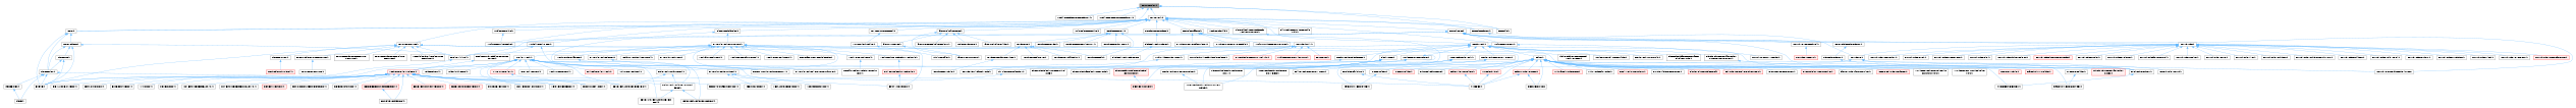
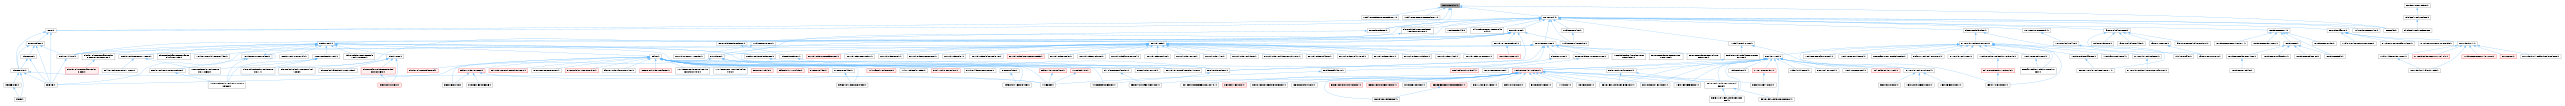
  digraph {
    node [color=grey40 fillcolor=white fontname=Helvetica fontsize=10 shape=box style=filled]
    edge [color=steelblue1 dir=back fontname=Helvetica fontsize=10 labelfontname=Helvetica labelfontsize=10 style=solid]
    n1 [color=gray40 fillcolor=grey60 fontcolor=black height=0.2 label="Compression.h" width=0.4]
    n2 [height=0.2 label="ArchiveLoadCompressedProxy.h" width=0.4]
    n3 [height=0.2 label="ArchiveSaveCompressedProxy.h" width=0.4]
    n4 [height=0.2 label="AsyncWork.h" width=0.4]
    n5 [height=0.2 label="Core.h" width=0.4]
    n6 [height=0.2 label="CoreSharedPCH.h" width=0.4]
    n7 [height=0.2 label="StatsFile.h" width=0.4]
    n8 [height=0.2 label="AnimationStreaming.h" width=0.4]
    n9 [height=0.2 label="AsyncEnumerateTask.h" width=0.4]
    n10 [height=0.2 label="AudioDecompress.h" width=0.4]
    n11 [height=0.2 label="AudioStreaming.h" width=0.4]
    n12 [height=0.2 label="AudioStreamingCache.h" width=0.4]
    n13 [height=0.2 label="DistanceFieldAtlas.h" width=0.4]
    n14 [height=0.2 label="GroomBindingAsset.h" width=0.4]
    n15 [height=0.2 label="HierarchicalInstancedStatic\lMeshComponent.h" width=0.4]
    n16 [height=0.2 label="LandscapeProxy.h" width=0.4]
    n17 [height=0.2 label="MeshCardBuild.h" width=0.4]
    n18 [height=0.2 label="ModelingTaskTypes.h" width=0.4]
    n19 [height=0.2 label="RenderAssetUpdate.h" width=0.4]
    n20 [height=0.2 label="SampleBufferIO.h" width=0.4]
    n21 [height=0.2 label="SkinnedAssetAsyncCompile\lUtils.h" width=0.4]
    n22 [height=0.2 label="SoundWave.h" width=0.4]
    n23 [height=0.2 label="StaticMesh.h" width=0.4]
    n24 [height=0.2 label="TextureResource.h" width=0.4]
    n25 [height=0.2 label="CoreUObject.h" width=0.4]
    n26 [height=0.2 label="Engine.h" width=0.4]
    n27 [height=0.2 label="SlateBasics.h" width=0.4]
    n28 [height=0.2 label="CoreUObjectSharedPCH.h" width=0.4]
    n29 [height=0.2 label="MonotonicTimeline.h" width=0.4]
    n30 [height=0.2 label="SoundWaveProxyReader.h" width=0.4]
    n31 [height=0.2 label="BaseDynamicMeshSceneProxy.h" width=0.4]
    n32 [height=0.2 label="DynamicMeshComponent.h" width=0.4]
    n33 [height=0.2 label="GroomBindingBuilder.h" width=0.4]
    n34 [height=0.2 label="GroomComponent.h" width=0.4]
    n35 [height=0.2 label="GroomCreateBindingOptions.h" width=0.4]
    n36 [height=0.2 label="GroomInstance.h" width=0.4]
    n37 [height=0.2 label="HairStrandsCore.h" width=0.4]
    n38 [height=0.2 label="HierarchicalStaticMeshScene\lProxy.h" width=0.4]
    n39 [height=0.2 label="Landscape.h" width=0.4]
    n40 [height=0.2 label="LandscapeEdit.h" width=0.4]
    n41 [height=0.2 label="LandscapeRender.h" width=0.4]
    n42 [height=0.2 label="LandscapeStreamingProxy.h" width=0.4]
    n43 [height=0.2 label="LandscapeSubsystem.h" width=0.4]
    n44 [height=0.2 label="EditUVIslandsTool.h" width=0.4]
    n45 [height=0.2 label="BackgroundModelingCompute\lSource.h" width=0.4]
    n46 [height=0.2 label="SkeletalMeshUpdate.h" width=0.4]
    n47 [height=0.2 label="AudioImpulseResponseAsset.h" width=0.4]
    n48 [height=0.2 label="SoundSubmix.h" width=0.4]
    n49 [height=0.2 label="SynthComponentGranulator.h" width=0.4]
    n50 [height=0.2 label="SynthComponentWaveTable.h" width=0.4]
    n51 [height=0.2 label="EngineMinimal.h" width=0.4]
    n52 [height=0.2 label="EngineSharedPCH.h" width=0.4]
    n53 [height=0.2 label="SoundCue.h" width=0.4]
    n54 [height=0.2 label="SoundWaveLoadingBehavior.cpp" width=0.4]
    n55 [height=0.2 label="SoundNode.h" width=0.4]
    n56 [height=0.2 label="SoundWaveProcedural.h" width=0.4]
    n57 [height=0.2 label="ChaosFleshGenerateSurface\lBindingsNode.h" width=0.4]
    n58 [height=0.2 label="DisplayClusterConfiguration\lTypes_OutputRemap.h" width=0.4]
    n59 [height=0.2 label="Editor.h" width=0.4]
    n60 [height=0.2 label="FleshAsset.h" width=0.4]
    n61 [height=0.2 label="InstancedStaticMesh.h" width=0.4]
    n62 [height=0.2 label="LightWeightInstanceStatic\lMeshManager.h" width=0.4]
    n63 [height=0.2 label="NaniteAssemblyDataBuilder.h" width=0.4]
    n64 [height=0.2 label="NaniteResourcesHelper.h" width=0.4]
    n65 [height=0.2 label="PhysicsDataCollection.h" width=0.4]
    n66 [height=0.2 label="StaticMeshBackedTarget.h" width=0.4]
    n67 [height=0.2 label="StaticMeshImportUtils.h" width=0.4]
    n68 [height=0.2 label="StaticMeshSceneProxyDesc.h" width=0.4]
    n69 [height=0.2 label="MaterialCacheVirtualTexture\lDescriptor.h" width=0.4]
    n70 [height=0.2 label="ParticleDefinitions.h" width=0.4]
    n71 [height=0.2 label="SlateTextures.h" width=0.4]
    n72 [height=0.2 label="StreamableTextureResource.h" width=0.4]
    n73 [height=0.2 label="TextureRenderTarget2DArray\lResource.h" width=0.4]
    n74 [height=0.2 label="TextureRenderTargetVolume\lResource.h" width=0.4]
    n75 [height=0.2 label="TimingProfiler.h" width=0.4]
    n76 [height=0.2 label="SlateCore.h" width=0.4]
    n77 [height=0.2 label="Slate.h" width=0.4]
    n78 [height=0.2 label="SlateExtras.h" width=0.4]
    n79 [height=0.2 label="UnrealEd.h" width=0.4]
    n80 [height=0.2 label="SlateSharedPCH.h" width=0.4]
    n81 [height=0.2 label="UnrealEdSharedPCH.h" width=0.4]
    n82 [height=0.2 label="DataflowEditorWeightMapPaint\lTool.h" width=0.4]
    n83 [height=0.2 label="DeformMeshPolygonsTool.h" width=0.4]
    n84 [height=0.2 label="DynamicMeshActor.h" width=0.4]
    n85 [height=0.2 label="DynamicMeshBrushTool.h" width=0.4]
    n86 [height=0.2 label="DynamicMeshSelector.h" width=0.4]
    n87 [height=0.2 label="MeshGroupPaintTool.h" width=0.4]
    n88 [height=0.2 label="MeshRenderBufferSet.h" width=0.4]
    n89 [height=0.2 label="MeshSpaceDeformerTool.h" width=0.4]
    n90 [height=0.2 label="MeshTopologySelectionMechanic.h" width=0.4]
    n91 [height=0.2 label="MeshVertexPaintTool.h" width=0.4]
    n92 [height=0.2 label="MeshVertexSculptTool.h" width=0.4]
    n93 [height=0.2 label="PreviewMesh.h" width=0.4]
    n94 [height=0.2 label="SceneGeometrySpatialCache.h" width=0.4]
    n95 [height=0.2 label="MeshAttributePaintTool.h" width=0.4]
    n96 [height=0.2 label="MeshSelectionTool.h" width=0.4]
    n97 [height=0.2 label="SeamSculptTool.h" width=0.4]
    n98 [height=0.2 label="DynamicMeshPolygroupTransformer.h" width=0.4]
    n99 [color=red fillcolor="#FFF0F0" height=0.2 label="PolygonSelectionMechanic.h" width=0.4]
    n100 [height=0.2 label="AddPatchTool.h" width=0.4]
    n101 [height=0.2 label="AddPrimitiveTool.h" width=0.4]
    n102 [height=0.2 label="BakeMeshAttributeMapsTool.h" width=0.4]
    n103 [height=0.2 label="BakeMeshAttributeMapsTool\lBase.h" width=0.4]
    n104 [height=0.2 label="BakeMultiMeshAttributeMaps\lTool.h" width=0.4]
    n105 [height=0.2 label="BakeMeshAttributeTool.h" width=0.4]
    n106 [height=0.2 label="BakeMeshAttributeVertexTool.h" width=0.4]
    n107 [height=0.2 label="ConvertToPolygonsTool.h" width=0.4]
    n108 [height=0.2 label="DrawPolygonTool.h" width=0.4]
    n109 [height=0.2 label="MeshInspectorTool.h" width=0.4]
    n110 [color=red fillcolor="#FFF0F0" height=0.2 label="MeshOpPreviewHelpers.h" width=0.4]
    n111 [height=0.2 label="WeldMeshEdgesTool.h" width=0.4]
    n112 [color=red fillcolor="#FFF0F0" height=0.2 label="PolyEditPreviewMesh.h" width=0.4]
    n113 [color=red fillcolor="#FFF0F0" height=0.2 label="UVLayoutPreview.h" width=0.4]
-   n114 [height=0.2 label="VolumeToMeshTool.h" width=0.4]
    n115 [height=0.2 label="BakeTransformTool.h" width=0.4]
    n116 [color=red fillcolor="#FFF0F0" height=0.2 label="BaseCreateFromSelectedTool.h" width=0.4]
    n117 [height=0.2 label="CombineMeshesTool.h" width=0.4]
    n118 [color=red fillcolor="#FFF0F0" height=0.2 label="BaseMeshFromSplinesTool.h" width=0.4]
    n119 [color=red fillcolor="#FFF0F0" height=0.2 label="BaseMeshProcessingTool.h" width=0.4]
    n120 [height=0.2 label="DisplaceMeshTool.h" width=0.4]
    n121 [height=0.2 label="DrawAndRevolveTool.h" width=0.4]
    n122 [height=0.2 label="EditNormalsTool.h" width=0.4]
    n123 [height=0.2 label="ExtractSplineTool.h" width=0.4]
    n124 [height=0.2 label="MirrorTool.h" width=0.4]
    n125 [height=0.2 label="PlaneCutTool.h" width=0.4]
-   n126 [height=0.2 label="PolyEditInsertEdgeActivity.h" width=0.4]
    n127 [height=0.2 label="PolyEditInsertEdgeLoopActivity.h" width=0.4]
    n128 [height=0.2 label="RecomputeUVsTool.h" width=0.4]
    n129 [color=red fillcolor="#FFF0F0" height=0.2 label="RemeshMeshTool.h" width=0.4]
    n130 [height=0.2 label="RemoveOccludedTrianglesTool.h" width=0.4]
    n131 [height=0.2 label="SetCollisionGeometryTool.h" width=0.4]
    n132 [height=0.2 label="LandscapeEditLayer.h" width=0.4]
    n133 [height=0.2 label="LandscapeEditorServices.h" width=0.4]
    n134 [height=0.2 label="LandscapeNotification.h" width=0.4]
    n135 [height=0.2 label="LandscapeModule.h" width=0.4]
    n136 [height=0.2 label="SkeletalMeshUpdate.cpp" width=0.4]
    n137 [color=red fillcolor="#FFF0F0" height=0.2 label="AudioSpectrogramViewport.h" width=0.4]
    n138 [height=0.2 label="AudioWidgetSubsystem.h" width=0.4]
    n139 [height=0.2 label="SoundSubmixGraphNode.h" width=0.4]
    n140 [color=red fillcolor="#FFF0F0" height=0.2 label="ConstantQ.h" width=0.4]
    n141 [height=0.2 label="SoundSubmixDefaultColorPalette.h" width=0.4]
    n142 [color=red fillcolor="#FFF0F0" height=0.2 label="SynesthesiaSpectrumAnalysis.h" width=0.4]
    n143 [height=0.2 label="BTTask_PlaySound.h" width=0.4]
    n144 [color=red fillcolor="#FFF0F0" height=0.2 label="SoundNodeAssetReferencer.h" width=0.4]
    n145 [height=0.2 label="SoundNodeAttenuation.h" width=0.4]
    n146 [height=0.2 label="SoundNodeBranch.h" width=0.4]
    n147 [height=0.2 label="SoundNodeConcatenator.h" width=0.4]
    n148 [height=0.2 label="SoundNodeDelay.h" width=0.4]
    n149 [height=0.2 label="SoundNodeDialoguePlayer.h" width=0.4]
    n150 [color=red fillcolor="#FFF0F0" height=0.2 label="SoundNodeDistanceCrossFade.h" width=0.4]
    n151 [height=0.2 label="SoundNodeDoppler.h" width=0.4]
    n152 [height=0.2 label="SoundNodeEnveloper.h" width=0.4]
    n153 [height=0.2 label="SoundNodeGroupControl.h" width=0.4]
    n154 [height=0.2 label="SoundNodeLooping.h" width=0.4]
    n155 [height=0.2 label="SoundNodeMature.h" width=0.4]
    n156 [height=0.2 label="SoundNodeMixer.h" width=0.4]
    n157 [height=0.2 label="SoundNodeModulator.h" width=0.4]
    n158 [height=0.2 label="SoundNodeModulatorContinuous.h" width=0.4]
    n159 [height=0.2 label="SoundNodeOscillator.h" width=0.4]
    n160 [height=0.2 label="SoundNodeQualityLevel.h" width=0.4]
    n161 [height=0.2 label="SoundNodeRandom.h" width=0.4]
    n162 [height=0.2 label="SoundNodeSoundClass.h" width=0.4]
    n163 [height=0.2 label="SoundNodeSwitch.h" width=0.4]
    n164 [height=0.2 label="SoundNodeWaveParam.h" width=0.4]
    n165 [color=red fillcolor="#FFF0F0" height=0.2 label="SoundSourceBus.h" width=0.4]
    n166 [color=red fillcolor="#FFF0F0" height=0.2 label="DisplayClusterConfiguration\lTypes.h" width=0.4]
    n167 [color=red fillcolor="#FFF0F0" height=0.2 label="AnimGraphNode_Base.h" width=0.4]
    n168 [height=0.2 label="AnimNodeEditModes.h" width=0.4]
    n169 [color=red fillcolor="#FFF0F0" height=0.2 label="BookMarkTypeActions.h" width=0.4]
    n170 [height=0.2 label="BrushBuilderDragDropOp.h" width=0.4]
    n171 [color=red fillcolor="#FFF0F0" height=0.2 label="DisplayClusterObjectRef.h" width=0.4]
    n172 [color=red fillcolor="#FFF0F0" height=0.2 label="EdModeInteractiveToolsContext.h" width=0.4]
    n173 [color=red fillcolor="#FFF0F0" height=0.2 label="EditorModeManager.h" width=0.4]
    n174 [height=0.2 label="FractureTool.cpp" width=0.4]
    n175 [color=red fillcolor="#FFF0F0" height=0.2 label="EditorViewportClient.h" width=0.4]
    n176 [height=0.2 label="ExportTextDragDropOp.h" width=0.4]
    n177 [color=red fillcolor="#FFF0F0" height=0.2 label="ExternalDirtyActorsTracker.h" width=0.4]
    n178 [height=0.2 label="GameModeInfoCustomizer.h" width=0.4]
    n179 [color=red fillcolor="#FFF0F0" height=0.2 label="LegacyEdModeInterfaces.h" width=0.4]
    n180 [height=0.2 label="MovieSceneDirectorBlueprint\lConditionUtils.h" width=0.4]
    n181 [height=0.2 label="MovieSceneDynamicBinding\lUtils.h" width=0.4]
    n182 [color=red fillcolor="#FFF0F0" height=0.2 label="PersonaModule.h" width=0.4]
    n183 [color=red fillcolor="#FFF0F0" height=0.2 label="SGraphPinNumSlider.h" width=0.4]
    n184 [height=0.2 label="SGraphPinVector2DSlider.h" width=0.4]
    n185 [height=0.2 label="SGraphPinVectorSlider.h" width=0.4]
    n186 [height=0.2 label="SVector2DSlider.h" width=0.4]
    n187 [color=red fillcolor="#FFF0F0" height=0.2 label="SVector4Slider.h" width=0.4]
    n188 [height=0.2 label="SVectorSlider.h" width=0.4]
    n189 [height=0.2 label="SubTrackEditorBase.h" width=0.4]
    n190 [color=red fillcolor="#FFF0F0" height=0.2 label="UnrealEdMisc.h" width=0.4]
    n191 [color=red fillcolor="#FFF0F0" height=0.2 label="ChaosDeformableTetrahedral\lComponent.h" width=0.4]
    n192 [color=red fillcolor="#FFF0F0" height=0.2 label="FleshComponent.h" width=0.4]
    n193 [height=0.2 label="ChaosFleshFleshAssetTerminal\lNode.h" width=0.4]
    n194 [height=0.2 label="ChaosFleshGetFleshAssetNode.h" width=0.4]
    n195 [height=0.2 label="InstancedStaticMeshComponent\lHelper.h" width=0.4]
    n196 [height=0.2 label="InstancedStaticMeshScene\lProxyDesc.h" width=0.4]
    n197 [height=0.2 label="StaticMeshComponentHelper.h" width=0.4]
    n198 [height=0.2 label="SplineMeshSceneProxyDesc.h" width=0.4]
    n199 [color=red fillcolor="#FFF0F0" height=0.2 label="TrackEditorThumbnail.h" width=0.4]
    n200 [height=0.2 label="Texture2DResource.h" width=0.4]
    n1 -> n2
    n1 -> n3
    n1 -> n4
    n1 -> n5
    n1 -> n6
    n1 -> n7
    n4 -> n5
    n4 -> n6
    n4 -> n7
    n4 -> n8
    n4 -> n9
    n4 -> n10
    n4 -> n11
    n4 -> n12
    n4 -> n13
    n4 -> n14
    n4 -> n15
    n4 -> n16
    n4 -> n17
    n4 -> n18
-   n4 -> n19
    n4 -> n20
    n4 -> n21
    n4 -> n22
    n4 -> n23
    n4 -> n24
    n5 -> n25
    n5 -> n26
    n5 -> n27
    n6 -> n28
    n9 -> n29
    n10 -> n30
    n11 -> n12
    n13 -> n31
    n13 -> n32
    n14 -> n33
    n14 -> n34
    n14 -> n35
    n14 -> n36
    n14 -> n37
    n15 -> n38
    n16 -> n39
    n16 -> n40
    n16 -> n41
    n16 -> n42
    n16 -> n43
    n18 -> n44
    n18 -> n45
    n19 -> n46
    n20 -> n47
    n20 -> n48
    n20 -> n49
    n20 -> n50
    n22 -> n10
    n22 -> n12
    n22 -> n51
    n22 -> n52
    n22 -> n53
    n22 -> n54
    n22 -> n55
    n22 -> n56
    n23 -> n51
    n23 -> n52
    n23 -> n57
    n23 -> n58
    n23 -> n59
    n23 -> n60
    n23 -> n61
    n23 -> n62
    n23 -> n63
    n23 -> n64
    n23 -> n65
    n23 -> n66
    n23 -> n67
    n23 -> n68
    n24 -> n26
    n24 -> n51
    n24 -> n52
    n24 -> n69
    n24 -> n70
    n24 -> n71
    n24 -> n72
    n24 -> n73
    n24 -> n74
    n25 -> n26
    n25 -> n27
    n25 -> n51
    n25 -> n76
    n27 -> n26
    n27 -> n77
    n27 -> n78
    n27 -> n79
    n28 -> n80
    n29 -> n75
    n32 -> n44
    n32 -> n82
    n32 -> n83
    n32 -> n84
    n32 -> n85
    n32 -> n86
    n32 -> n87
    n32 -> n88
    n32 -> n89
    n32 -> n90
    n32 -> n91
    n32 -> n92
    n32 -> n93
    n32 -> n94
    n36 -> n34
    n39 -> n40
    n39 -> n132
    n39 -> n133
    n39 -> n134
    n45 -> n110
    n46 -> n136
    n48 -> n137
    n48 -> n138
    n48 -> n139
    n48 -> n140
    n48 -> n141
    n48 -> n142
    n51 -> n26
    n52 -> n81
    n53 -> n26
    n53 -> n54
    n53 -> n143
    n55 -> n53
    n55 -> n144
    n55 -> n145
    n55 -> n146
    n55 -> n147
    n55 -> n148
    n55 -> n149
    n55 -> n150
    n55 -> n151
    n55 -> n152
    n55 -> n153
    n55 -> n154
    n55 -> n155
    n55 -> n156
    n55 -> n157
    n55 -> n158
    n55 -> n159
    n55 -> n160
    n55 -> n161
    n55 -> n162
    n55 -> n163
    n55 -> n164
    n56 -> n165
    n58 -> n166
    n59 -> n79
    n59 -> n81
    n59 -> n167
    n59 -> n168
    n59 -> n169
    n59 -> n170
    n59 -> n171
    n59 -> n172
    n59 -> n173
    n59 -> n174
    n59 -> n175
    n59 -> n176
    n59 -> n177
    n59 -> n178
    n59 -> n179
    n59 -> n180
    n59 -> n181
    n59 -> n182
    n59 -> n183
    n59 -> n184
    n59 -> n185
    n59 -> n186
    n59 -> n187
    n59 -> n188
-   n59 -> n189
+   n173 -> n189
    n59 -> n190
    n60 -> n191
    n60 -> n192
    n60 -> n193
    n60 -> n194
    n61 -> n38
    n61 -> n195
    n61 -> n196
    n64 -> n64
    n64 -> n195
    n64 -> n197
    n65 -> n131
    n66 -> n105
    n68 -> n196
    n68 -> n198
    n70 -> n79
    n71 -> n199
    n72 -> n200
    n76 -> n26
    n76 -> n27
    n78 -> n77
    n80 -> n52
    n85 -> n95
    n85 -> n96
    n85 -> n97
    n86 -> n98
    n88 -> n31
    n90 -> n99
    n91 -> n82
    n93 -> n85
    n93 -> n100
    n93 -> n101
    n93 -> n102
    n93 -> n103
    n93 -> n104
    n93 -> n105
    n93 -> n106
    n93 -> n107
    n93 -> n108
    n93 -> n109
    n93 -> n110
    n93 -> n111
    n93 -> n112
    n93 -> n113
-   n93 -> n114
    n99 -> n44
    n103 -> n102
    n103 -> n104
    n105 -> n103
    n105 -> n106
    n110 -> n103
    n110 -> n106
    n110 -> n107
    n110 -> n111
    n110 -> n115
    n110 -> n116
    n110 -> n117
    n110 -> n118
    n110 -> n119
    n110 -> n120
    n110 -> n121
    n110 -> n122
    n110 -> n123
    n110 -> n124
    n110 -> n125
-   n110 -> n126
    n110 -> n127
    n110 -> n128
    n110 -> n129
    n110 -> n130
    n110 -> n131
    n113 -> n128
    n116 -> n117
    n133 -> n135
    n138 -> n139
    n173 -> n79
    n173 -> n174
    n175 -> n79
    n186 -> n184
    n188 -> n185
    n190 -> n79
    n191 -> n192
    n197 -> n195
  }
